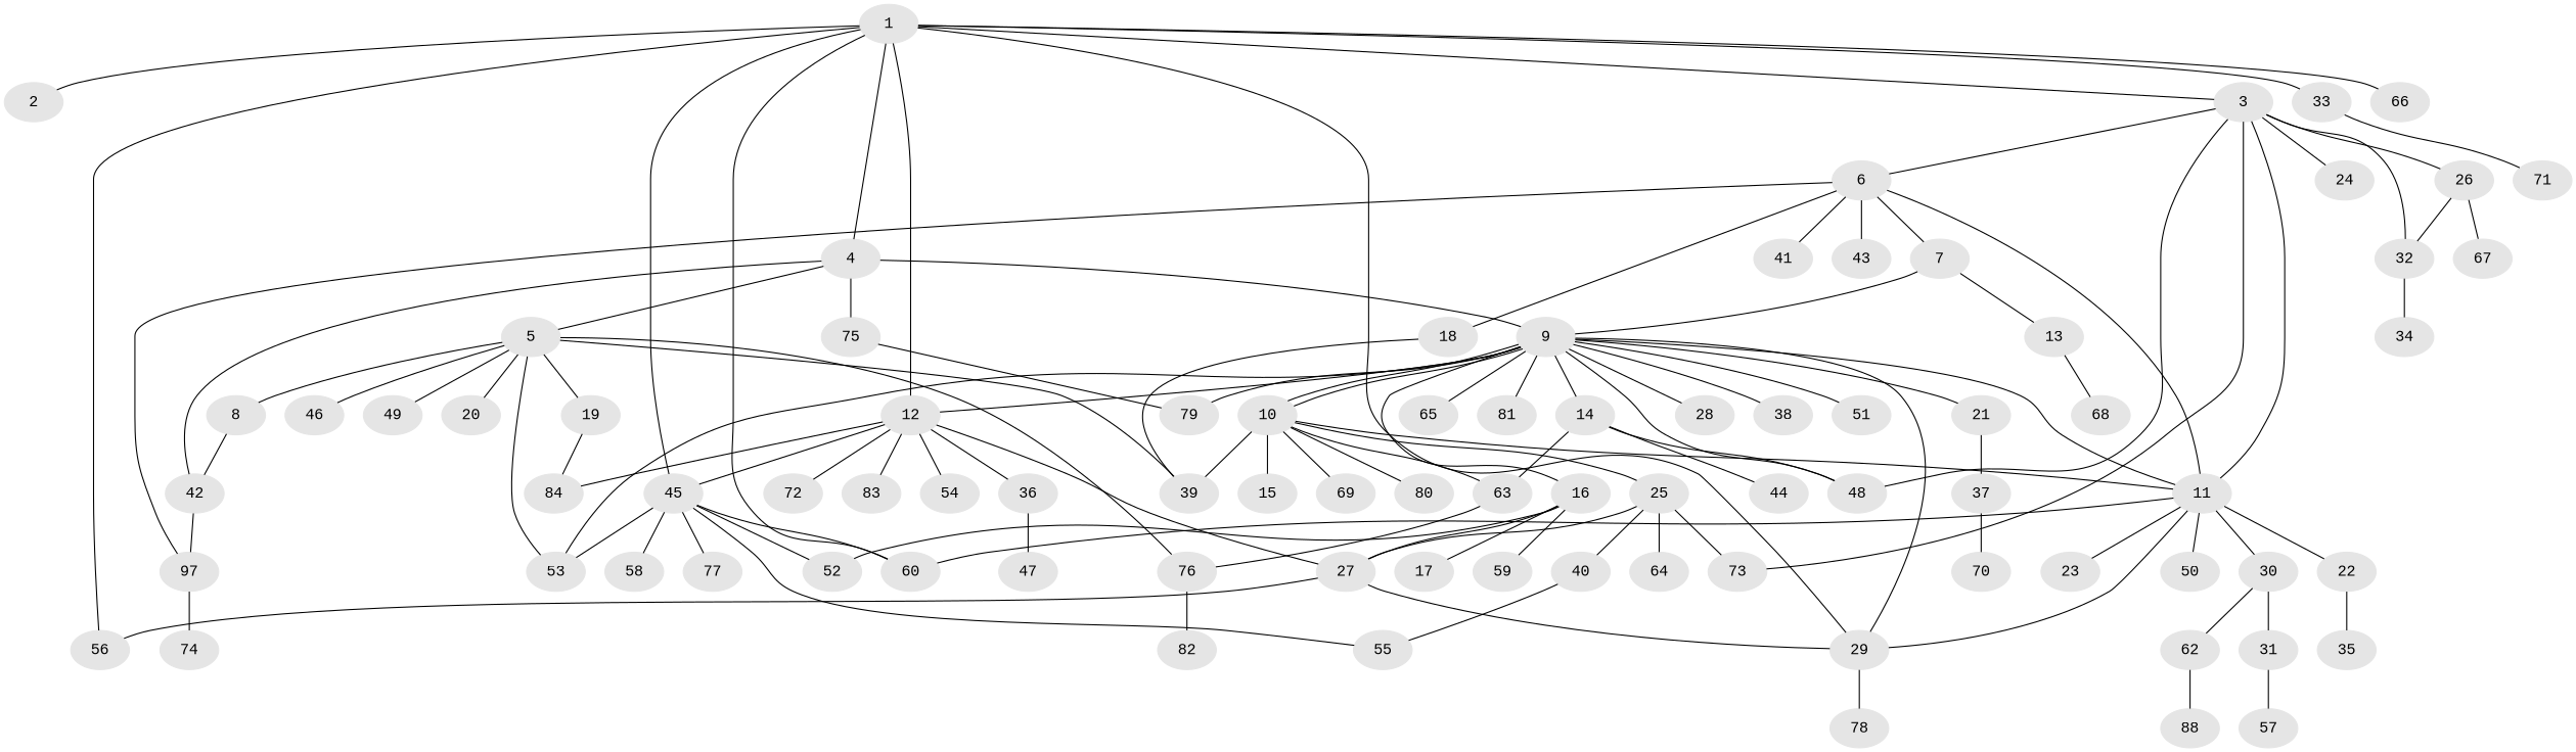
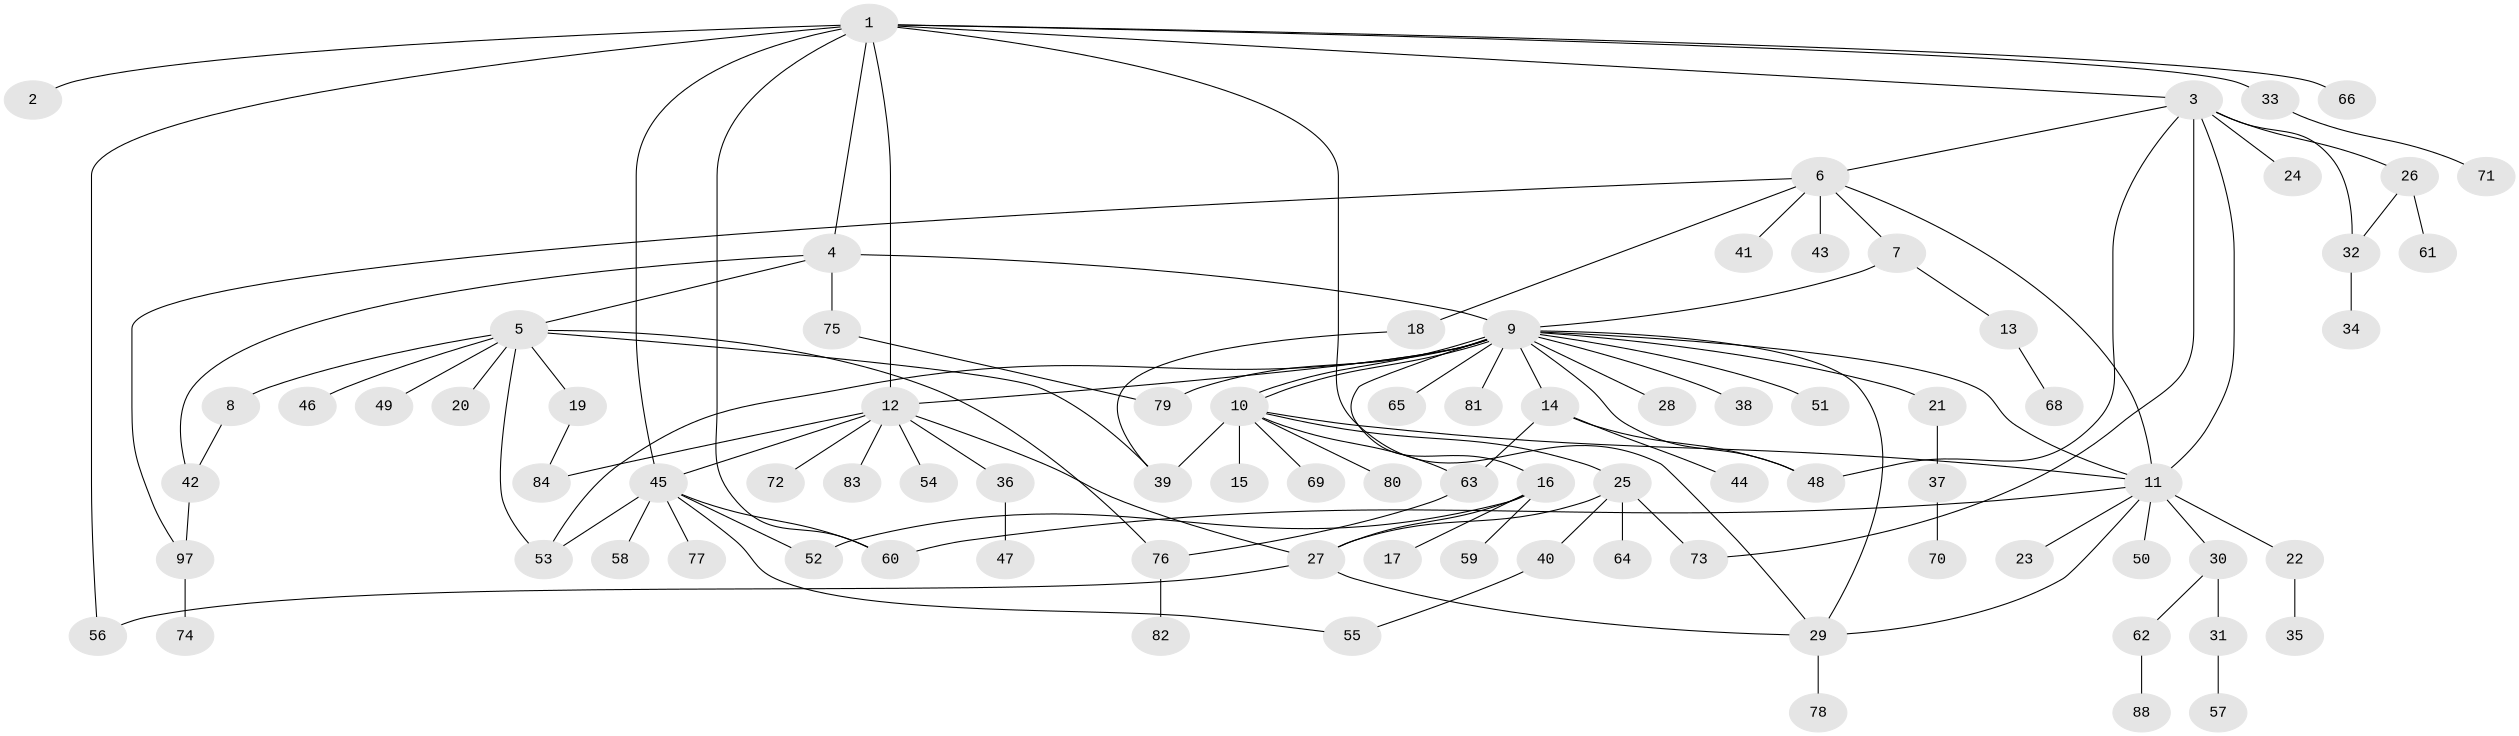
  graph {
    fontname="Liberation Mono"
    node [color=gray90 fontname="Liberation Mono" style=filled]
    edge [fontname="Liberation Mono"]
    1
    2
    3
    4
    12
    29
    33
    45
    56
    60
    66
    6
    11
    24
    26
    32
    48
    73
    5
    9
    42
    75
    27
    36
    54
    72
    83
    84
    78
    71
    53
    52
    55
    58
    77
    7
    18
    41
    43
    n40 [label=97]
    22
    23
    30
    50
-   61 [label=67]
+   61
    34
    8
    19
    20
    39
    46
    49
    76
    10
    14
    16
    21
    28
    38
    51
    65
    79
    81
    82
    13
    74
    68
    15
    25
    63
    69
    80
    44
    17
    59
    37
    40
    64
    35
    31
    62
    47
    70
    57
    n85 [label=88]
    1 -- 2
    1 -- 3
    1 -- 4
    1 -- 12
    1 -- 29
    1 -- 33
    1 -- 45
    1 -- 56
    1 -- 60
    1 -- 66
    3 -- 6
    3 -- 11
    3 -- 24
    3 -- 26
    3 -- 32
    3 -- 48
    3 -- 73
    4 -- 5
    4 -- 9
    4 -- 42
    4 -- 75
    12 -- 45
    12 -- 27
    12 -- 36
    12 -- 54
    12 -- 72
    12 -- 83
    12 -- 84
    29 -- 78
    33 -- 71
    45 -- 60
    45 -- 53
    45 -- 52
    45 -- 55
    45 -- 58
    45 -- 77
    6 -- 11
    6 -- 7
    6 -- 18
    6 -- 41
    6 -- 43
    6 -- n40
    11 -- 29
    11 -- 60
    11 -- 22
    11 -- 23
    11 -- 30
    11 -- 50
    26 -- 32
    26 -- 61
    32 -- 34
    5 -- 53
    5 -- 8
    5 -- 19
    5 -- 20
    5 -- 39
    5 -- 46
    5 -- 49
    5 -- 76
    9 -- 12
    9 -- 29
    9 -- 11
    9 -- 48
    9 -- 53
    9 -- 10
    9 -- 10
    9 -- 14
    9 -- 16
    9 -- 21
    9 -- 28
    9 -- 38
    9 -- 51
    9 -- 65
    9 -- 79
    9 -- 81
    42 -- n40
    75 -- 79
    27 -- 29
    27 -- 56
    36 -- 47
    7 -- 9
    7 -- 13
    18 -- 39
    n40 -- 74
    22 -- 35
    30 -- 31
    30 -- 62
    8 -- 42
    19 -- 84
    76 -- 82
    10 -- 11
    10 -- 39
    10 -- 15
    10 -- 25
    10 -- 63
    10 -- 69
    10 -- 80
    14 -- 48
    14 -- 63
    14 -- 44
    16 -- 27
    16 -- 52
    16 -- 17
    16 -- 59
    21 -- 37
    13 -- 68
    25 -- 73
    25 -- 27
    25 -- 40
    25 -- 64
    63 -- 76
    37 -- 70
    40 -- 55
    31 -- 57
    62 -- n85
  }
